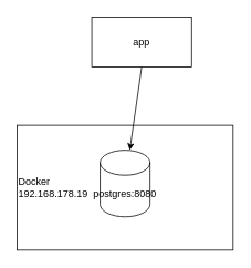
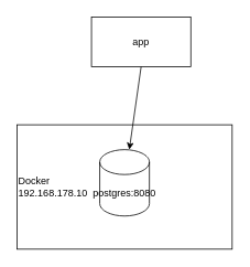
  <mxCell id="0" />
  <mxCell id="1" parent="0" />
- <mxCell id="2" value="Docker&lt;br&gt;192.168.178.19" style="rounded=0;whiteSpace=wrap;html=1;align=left;" vertex="1" parent="1"><mxGeometry x="20" y="150" width="260" height="150" as="geometry" /></mxCell>
+ <mxCell id="2" value="Docker&lt;br&gt;192.168.178.10" style="rounded=0;whiteSpace=wrap;html=1;align=left;" vertex="1" parent="1"><mxGeometry x="20" y="150" width="260" height="150" as="geometry" /></mxCell>
  <mxCell id="3" value="app" style="rounded=0;whiteSpace=wrap;html=1;" vertex="1" parent="1"><mxGeometry x="110" y="20" width="120" height="60" as="geometry" /></mxCell>
  <mxCell id="4" value="postgres:8080" style="shape=cylinder3;whiteSpace=wrap;html=1;boundedLbl=1;backgroundOutline=1;size=15;" vertex="1" parent="1"><mxGeometry x="120" y="180" width="60" height="80" as="geometry" /></mxCell>
  <mxCell id="5" value="" style="endArrow=none;startArrow=classic;html=1;rounded=0;entryX=0.5;entryY=1;entryDx=0;entryDy=0;" edge="1" parent="1" source="4" target="3"><mxGeometry width="50" height="50" relative="1" as="geometry"><mxPoint x="10" y="380" as="sourcePoint" /><mxPoint x="60" y="330" as="targetPoint" /></mxGeometry></mxCell>
